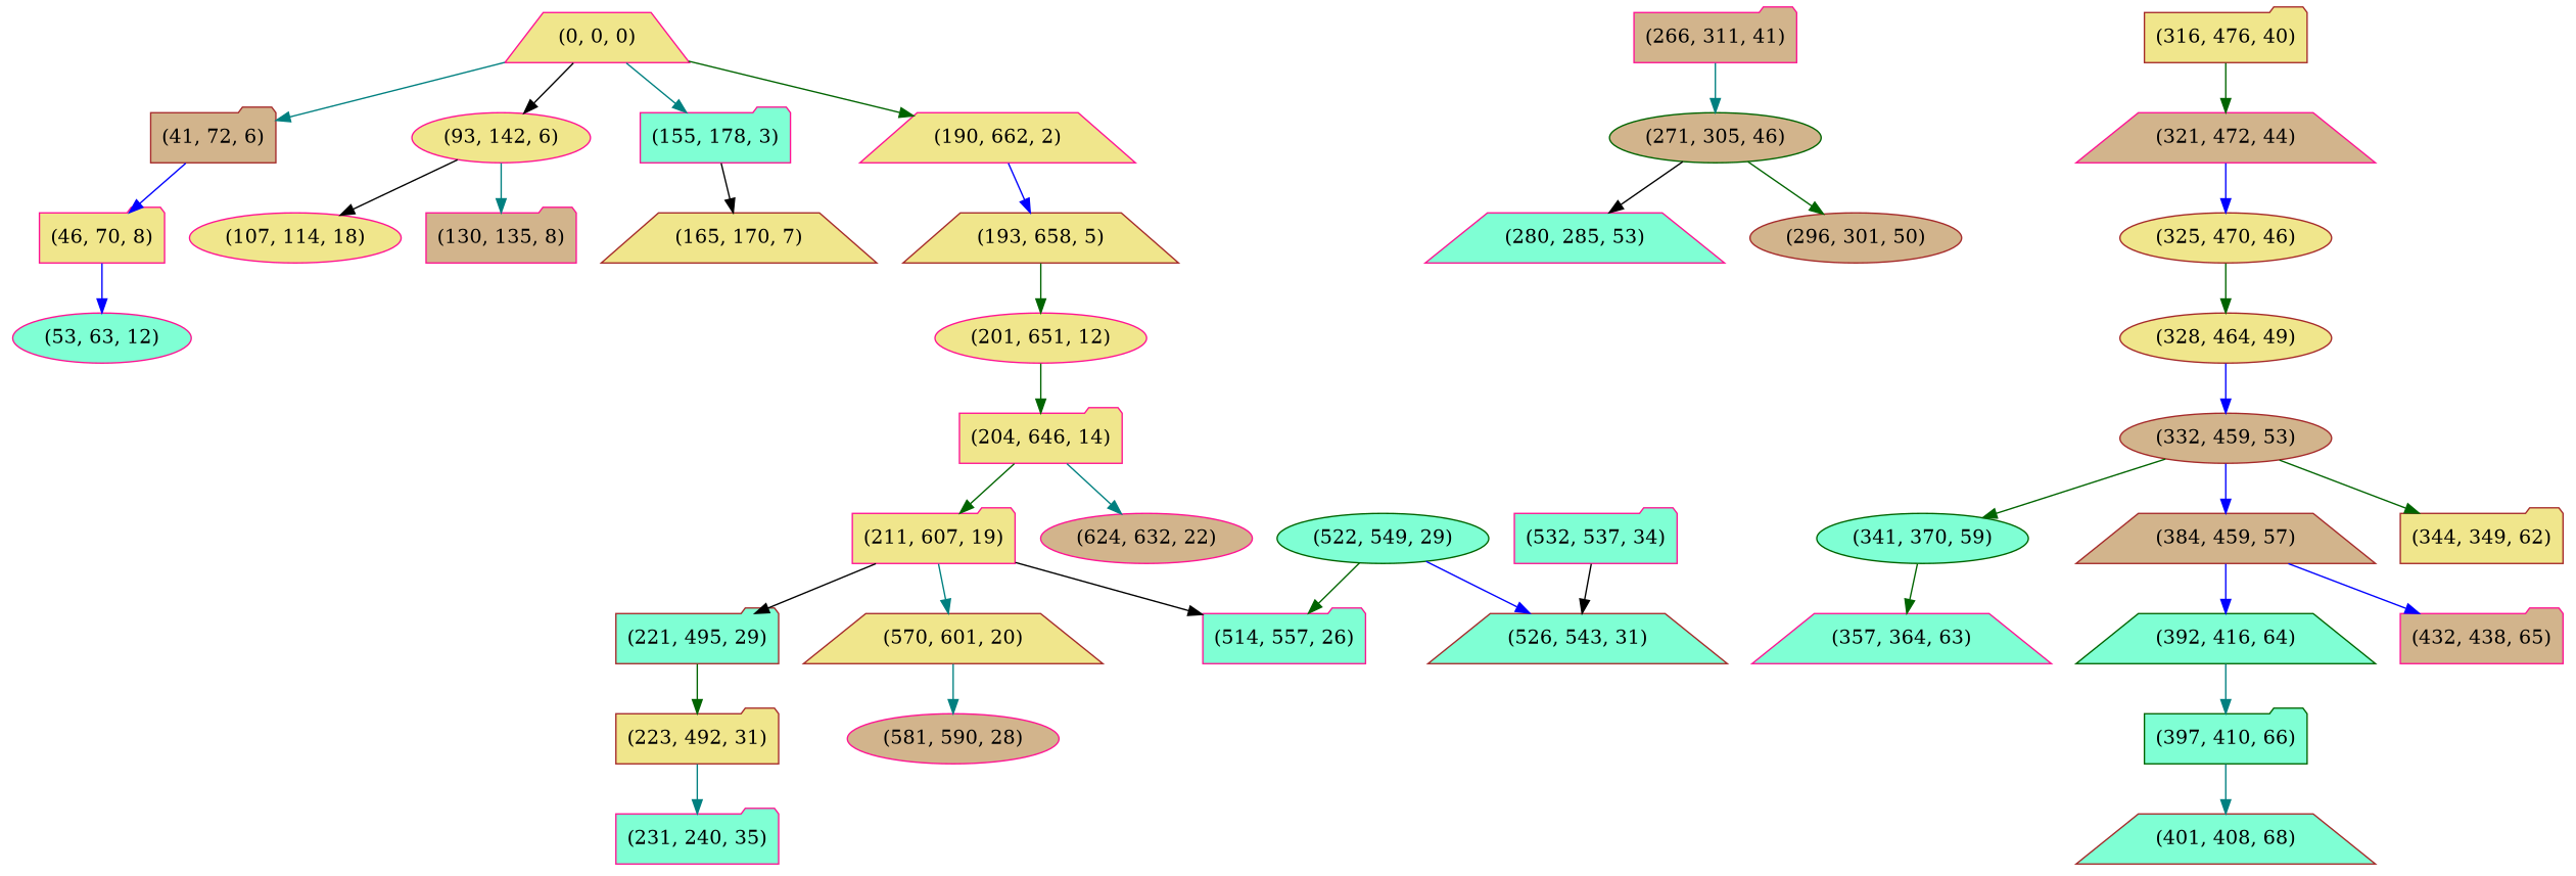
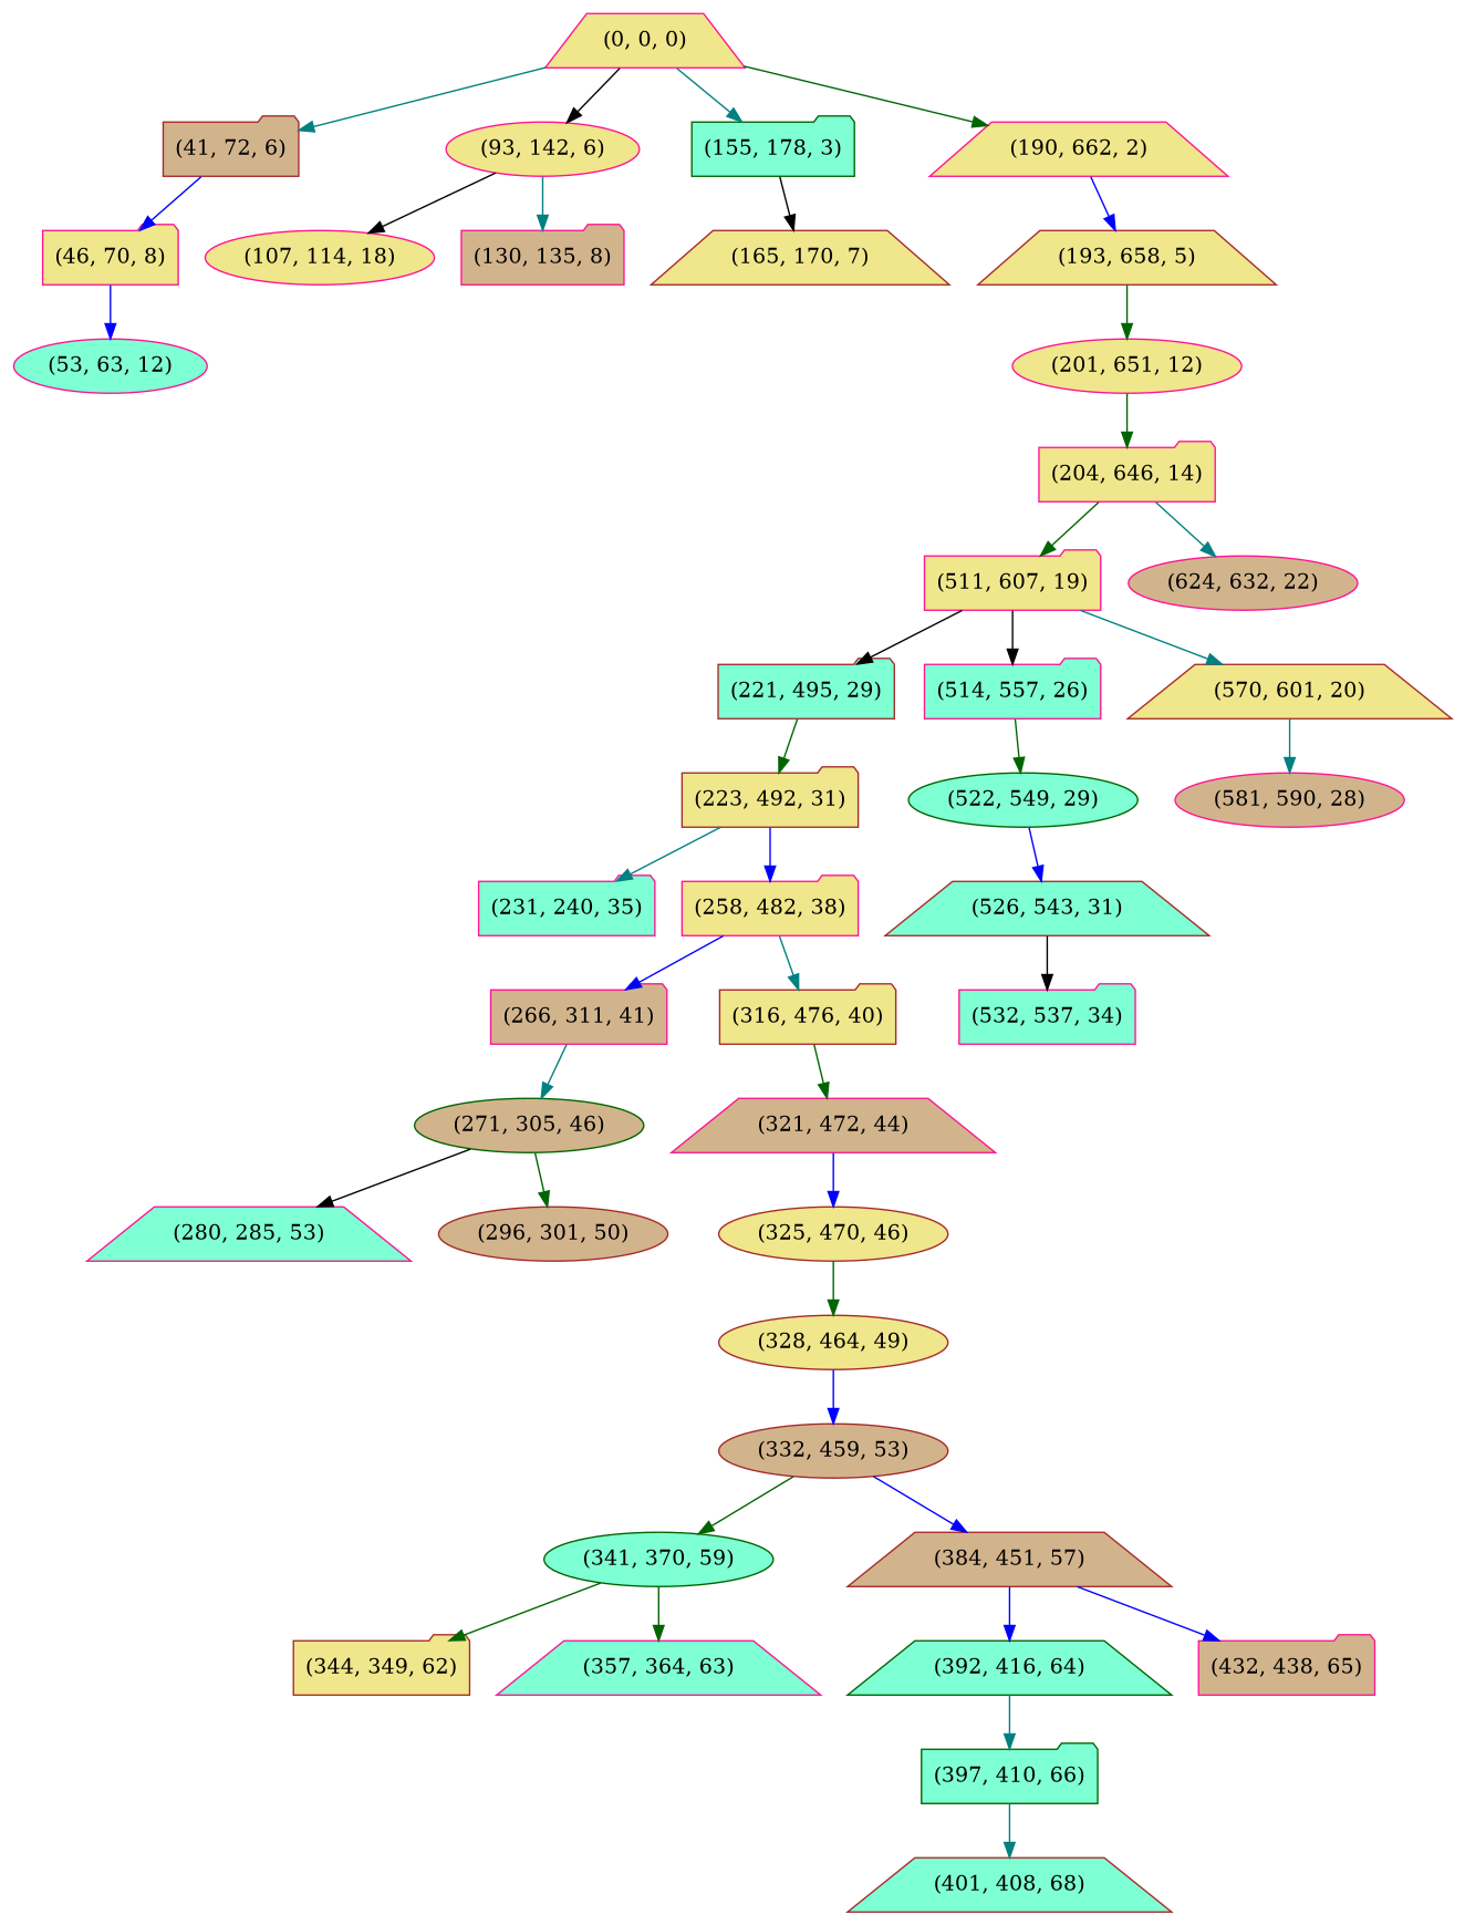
  digraph {
    node [color=deeppink fillcolor=khaki shape=folder style=filled]
    edge [color=darkgreen]
    "(0, 0, 0)" [shape=trapezium]
    "(41, 72, 6)" [color=brown fillcolor=tan]
    "(93, 142, 6)" [shape=ellipse]
-   "(155, 178, 3)" [fillcolor=aquamarine]
+   "(155, 178, 3)" [color=darkgreen fillcolor=aquamarine]
    "(190, 662, 2)" [shape=trapezium]
    "(46, 70, 8)"
    "(107, 114, 18)" [shape=ellipse]
    "(130, 135, 8)" [fillcolor=tan]
    "(165, 170, 7)" [color=brown shape=trapezium]
    "(193, 658, 5)" [color=brown shape=trapezium]
    "(53, 63, 12)" [fillcolor=aquamarine shape=ellipse]
    "(201, 651, 12)" [shape=ellipse]
    "(204, 646, 14)"
-   "(211, 607, 19)"
+   "(211, 607, 19)" [label="(511, 607, 19)"]
    "(624, 632, 22)" [fillcolor=tan shape=ellipse]
    "(221, 495, 29)" [color=brown fillcolor=aquamarine]
    "(514, 557, 26)" [fillcolor=aquamarine]
    "(570, 601, 20)" [color=brown shape=trapezium]
    "(223, 492, 31)" [color=brown]
    "(522, 549, 29)" [color=darkgreen fillcolor=aquamarine shape=ellipse]
    "(581, 590, 28)" [fillcolor=tan shape=ellipse]
    "(231, 240, 35)" [fillcolor=aquamarine]
+   "(258, 482, 38)"
    "(266, 311, 41)" [fillcolor=tan]
    "(316, 476, 40)" [color=brown]
    "(271, 305, 46)" [color=darkgreen fillcolor=tan shape=ellipse]
    "(321, 472, 44)" [fillcolor=tan shape=trapezium]
    "(280, 285, 53)" [fillcolor=aquamarine shape=trapezium]
    "(296, 301, 50)" [color=brown fillcolor=tan shape=ellipse]
    "(325, 470, 46)" [color=brown shape=ellipse]
    "(328, 464, 49)" [color=brown shape=ellipse]
    "(332, 459, 53)" [color=brown fillcolor=tan shape=ellipse]
    "(341, 370, 59)" [color=darkgreen fillcolor=aquamarine shape=ellipse]
-   "(384, 451, 57)" [color=brown fillcolor=tan shape=trapezium label="(384, 459, 57)"]
+   "(384, 451, 57)" [color=brown fillcolor=tan shape=trapezium]
    "(344, 349, 62)" [color=brown]
    "(357, 364, 63)" [fillcolor=aquamarine shape=trapezium]
    "(392, 416, 64)" [color=darkgreen fillcolor=aquamarine shape=trapezium]
    "(432, 438, 65)" [fillcolor=tan]
    "(397, 410, 66)" [color=darkgreen fillcolor=aquamarine]
    "(401, 408, 68)" [color=brown fillcolor=aquamarine shape=trapezium]
    "(526, 543, 31)" [color=brown fillcolor=aquamarine shape=trapezium]
    "(532, 537, 34)" [fillcolor=aquamarine]
    "(0, 0, 0)" -> "(41, 72, 6)" [color=teal]
    "(0, 0, 0)" -> "(93, 142, 6)" [color=black]
    "(0, 0, 0)" -> "(155, 178, 3)" [color=teal]
    "(0, 0, 0)" -> "(190, 662, 2)"
    "(41, 72, 6)" -> "(46, 70, 8)" [color=blue]
    "(93, 142, 6)" -> "(107, 114, 18)" [color=black]
    "(93, 142, 6)" -> "(130, 135, 8)" [color=teal]
    "(155, 178, 3)" -> "(165, 170, 7)" [color=black]
    "(190, 662, 2)" -> "(193, 658, 5)" [color=blue]
    "(46, 70, 8)" -> "(53, 63, 12)" [color=blue]
    "(193, 658, 5)" -> "(201, 651, 12)"
    "(201, 651, 12)" -> "(204, 646, 14)"
    "(204, 646, 14)" -> "(211, 607, 19)"
    "(204, 646, 14)" -> "(624, 632, 22)" [color=teal]
    "(211, 607, 19)" -> "(221, 495, 29)" [color=black]
    "(211, 607, 19)" -> "(514, 557, 26)" [color=black]
    "(211, 607, 19)" -> "(570, 601, 20)" [color=teal]
    "(221, 495, 29)" -> "(223, 492, 31)"
-   "(522, 549, 29)" -> "(514, 557, 26)"
+   "(514, 557, 26)" -> "(522, 549, 29)"
    "(570, 601, 20)" -> "(581, 590, 28)" [color=teal]
    "(223, 492, 31)" -> "(231, 240, 35)" [color=teal]
+   "(223, 492, 31)" -> "(258, 482, 38)" [color=blue]
    "(522, 549, 29)" -> "(526, 543, 31)" [color=blue]
+   "(258, 482, 38)" -> "(266, 311, 41)" [color=blue]
+   "(258, 482, 38)" -> "(316, 476, 40)" [color=teal]
    "(266, 311, 41)" -> "(271, 305, 46)" [color=teal]
    "(316, 476, 40)" -> "(321, 472, 44)"
    "(271, 305, 46)" -> "(280, 285, 53)" [color=black]
    "(271, 305, 46)" -> "(296, 301, 50)"
    "(321, 472, 44)" -> "(325, 470, 46)" [color=blue]
    "(325, 470, 46)" -> "(328, 464, 49)"
    "(328, 464, 49)" -> "(332, 459, 53)" [color=blue]
    "(332, 459, 53)" -> "(341, 370, 59)"
    "(332, 459, 53)" -> "(384, 451, 57)" [color=blue]
-   "(332, 459, 53)" -> "(344, 349, 62)"
+   "(341, 370, 59)" -> "(344, 349, 62)"
    "(341, 370, 59)" -> "(357, 364, 63)"
    "(384, 451, 57)" -> "(392, 416, 64)" [color=blue]
    "(384, 451, 57)" -> "(432, 438, 65)" [color=blue]
    "(392, 416, 64)" -> "(397, 410, 66)" [color=teal]
    "(397, 410, 66)" -> "(401, 408, 68)" [color=teal]
-   "(532, 537, 34)" -> "(526, 543, 31)" [color=black]
+   "(526, 543, 31)" -> "(532, 537, 34)" [color=black]
  }
